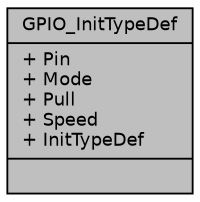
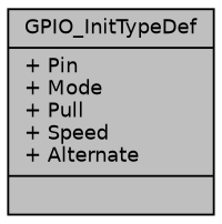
  digraph {
-   n1 [color=black fillcolor=grey75 fontcolor=black fontname=Helvetica fontsize=10 height=0.2 label="{GPIO_InitTypeDef\n|+ Pin\l+ Mode\l+ Pull\l+ Speed\l+ InitTypeDef\l|}" shape=record style=filled width=0.4]
+   n1 [color=black fillcolor=grey75 fontcolor=black fontname=Helvetica fontsize=10 height=0.2 label="{GPIO_InitTypeDef\n|+ Pin\l+ Mode\l+ Pull\l+ Speed\l+ Alternate\l|}" shape=record style=filled width=0.4]
  }
